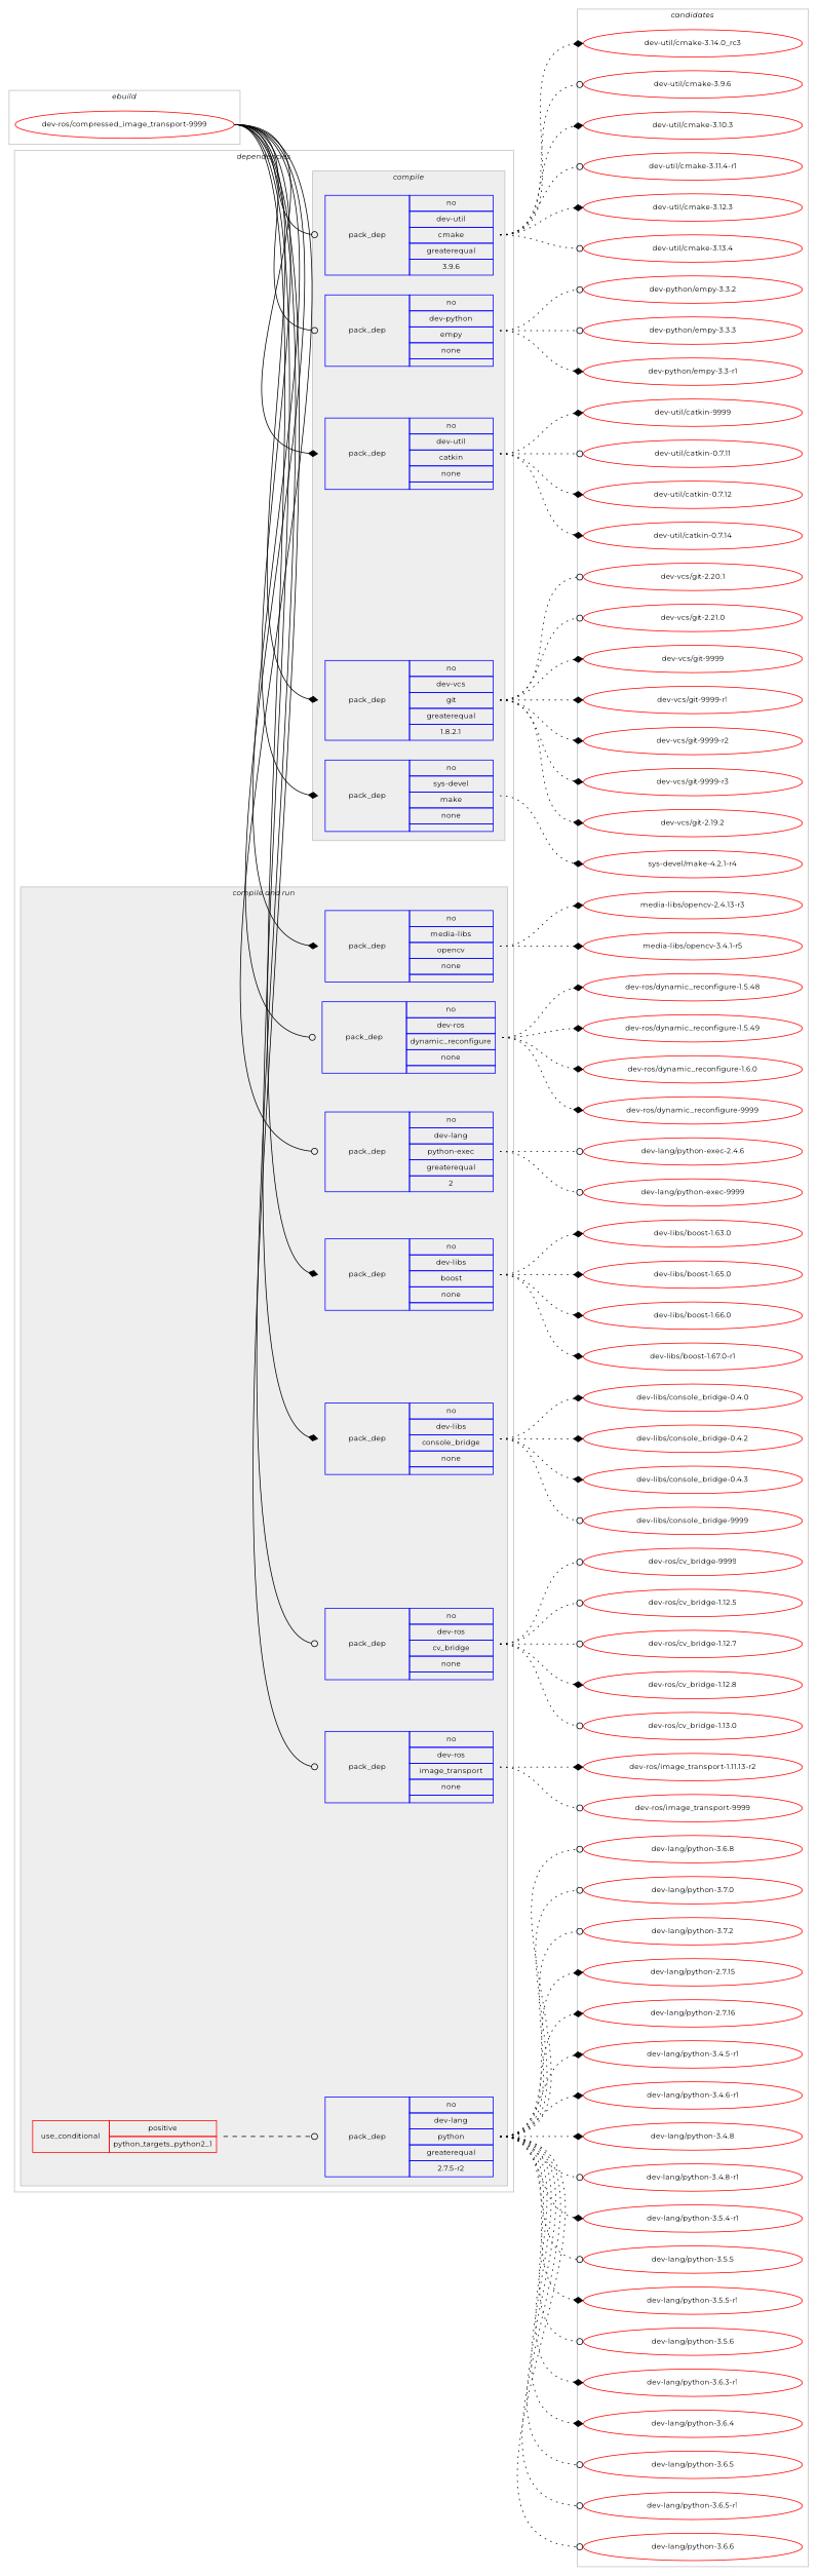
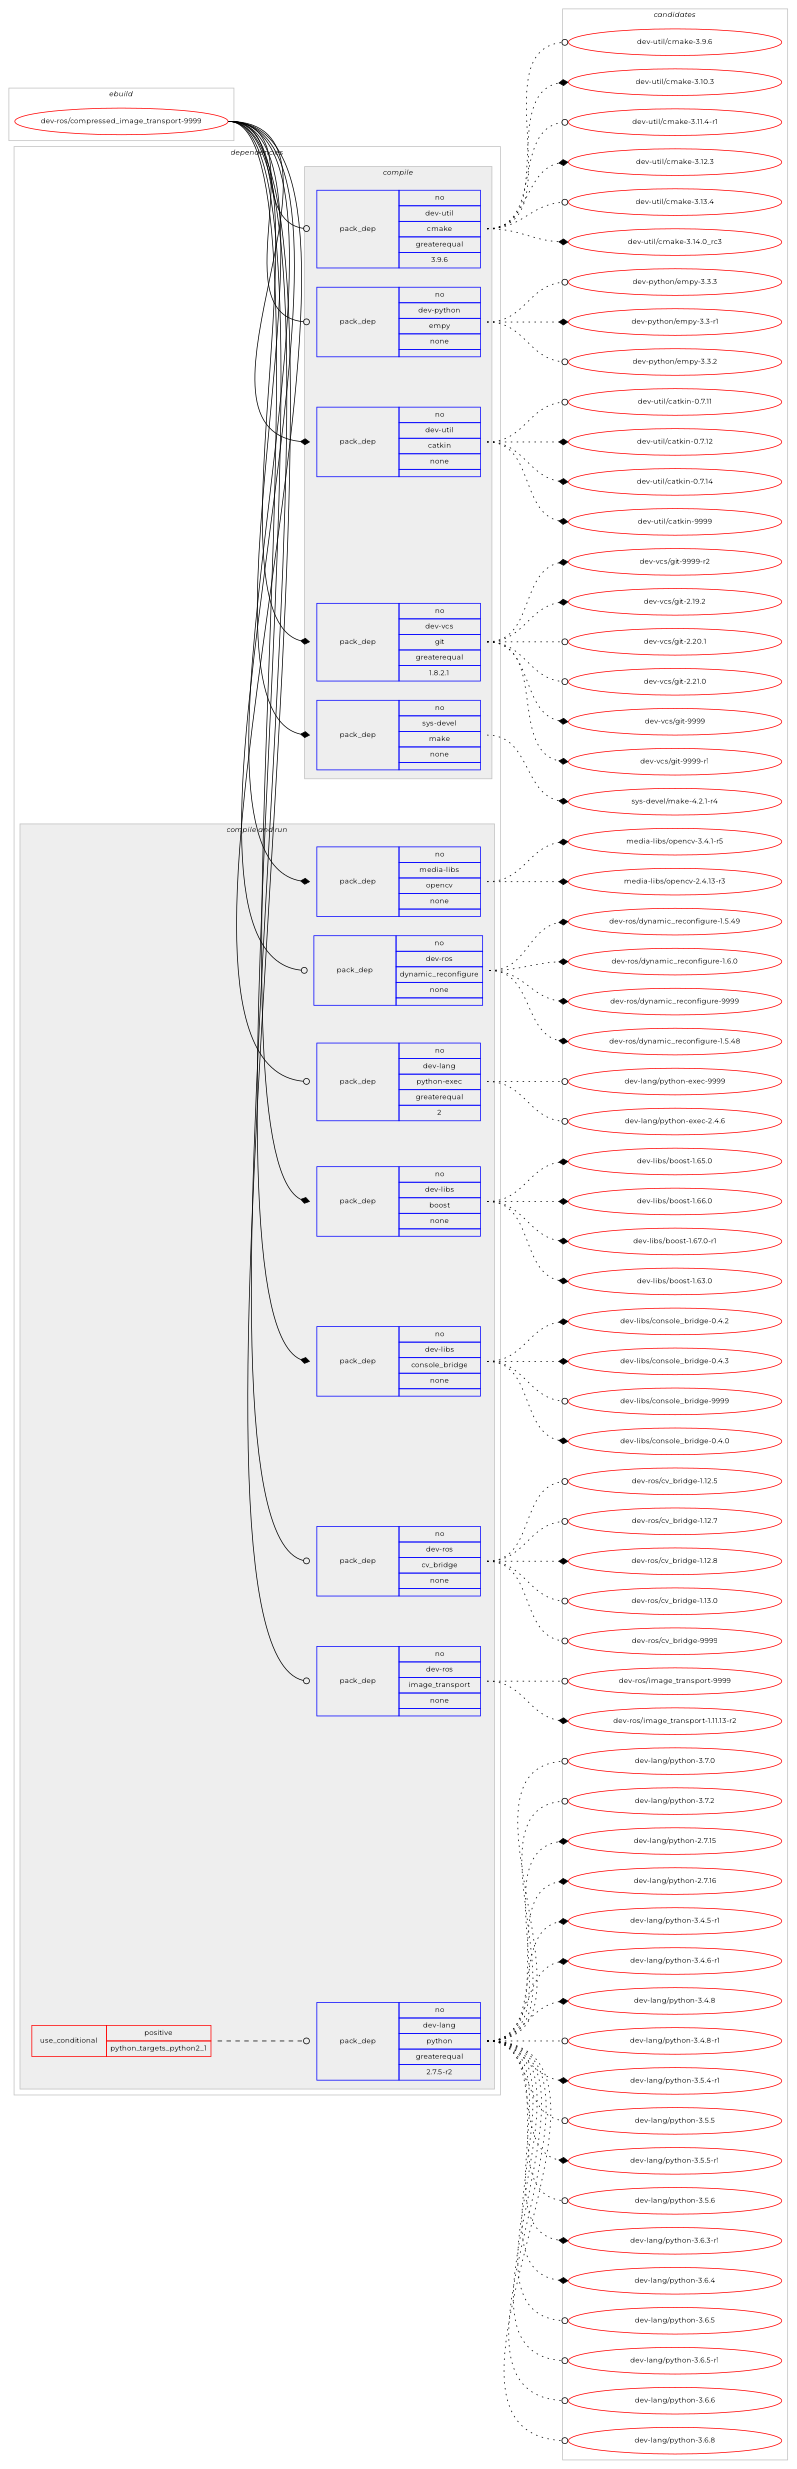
  digraph {
    compound=true
    concentrate=true
    fontname=Montserrat
    fontsize=10
    newrank=true
    rankdir=LR
    ranksep=1.5
    node [color=red fontname=Montserrat fontsize=10]
    edge [arrowhead=diamond fontname=Montserrat headport=w style=dotted tailport=e weight=100]
    n1 [label="dev-ros/compressed_image_transport-9999" width=4]
    n2 [color=blue label=<<TABLE BORDER="0" CELLBORDER="1" CELLSPACING="0" CELLPADDING="4" WIDTH="220"><TR><TD ROWSPAN="6" CELLPADDING="30">pack_dep</TD></TR><TR><TD WIDTH="110">no</TD></TR><TR><TD>dev-util</TD></TR><TR><TD>cmake</TD></TR><TR><TD>greaterequal</TD></TR><TR><TD>3.9.6</TD></TR></TABLE>> shape=none]
    n3 [color=blue label=<<TABLE BORDER="0" CELLBORDER="1" CELLSPACING="0" CELLPADDING="4" WIDTH="220"><TR><TD ROWSPAN="6" CELLPADDING="30">pack_dep</TD></TR><TR><TD WIDTH="110">no</TD></TR><TR><TD>dev-python</TD></TR><TR><TD>empy</TD></TR><TR><TD>none</TD></TR><TR><TD></TD></TR></TABLE>> shape=none]
    n4 [color=blue label=<<TABLE BORDER="0" CELLBORDER="1" CELLSPACING="0" CELLPADDING="4" WIDTH="220"><TR><TD ROWSPAN="6" CELLPADDING="30">pack_dep</TD></TR><TR><TD WIDTH="110">no</TD></TR><TR><TD>dev-util</TD></TR><TR><TD>catkin</TD></TR><TR><TD>none</TD></TR><TR><TD></TD></TR></TABLE>> shape=none]
    n5 [color=blue label=<<TABLE BORDER="0" CELLBORDER="1" CELLSPACING="0" CELLPADDING="4" WIDTH="220"><TR><TD ROWSPAN="6" CELLPADDING="30">pack_dep</TD></TR><TR><TD WIDTH="110">no</TD></TR><TR><TD>dev-vcs</TD></TR><TR><TD>git</TD></TR><TR><TD>greaterequal</TD></TR><TR><TD>1.8.2.1</TD></TR></TABLE>> shape=none]
    n6 [color=blue label=<<TABLE BORDER="0" CELLBORDER="1" CELLSPACING="0" CELLPADDING="4" WIDTH="220"><TR><TD ROWSPAN="6" CELLPADDING="30">pack_dep</TD></TR><TR><TD WIDTH="110">no</TD></TR><TR><TD>sys-devel</TD></TR><TR><TD>make</TD></TR><TR><TD>none</TD></TR><TR><TD></TD></TR></TABLE>> shape=none]
    n7 [color=blue label=<<TABLE BORDER="0" CELLBORDER="1" CELLSPACING="0" CELLPADDING="4" WIDTH="220"><TR><TD ROWSPAN="6" CELLPADDING="30">pack_dep</TD></TR><TR><TD WIDTH="110">no</TD></TR><TR><TD>dev-ros</TD></TR><TR><TD>dynamic_reconfigure</TD></TR><TR><TD>none</TD></TR><TR><TD></TD></TR></TABLE>> shape=none]
    n8 [color=blue label=<<TABLE BORDER="0" CELLBORDER="1" CELLSPACING="0" CELLPADDING="4" WIDTH="220"><TR><TD ROWSPAN="6" CELLPADDING="30">pack_dep</TD></TR><TR><TD WIDTH="110">no</TD></TR><TR><TD>dev-lang</TD></TR><TR><TD>python</TD></TR><TR><TD>greaterequal</TD></TR><TR><TD>2.7.5-r2</TD></TR></TABLE>> shape=none]
    n9 [label=<<TABLE BORDER="0" CELLBORDER="1" CELLSPACING="0" CELLPADDING="4"><TR><TD ROWSPAN="3" CELLPADDING="10">use_conditional</TD></TR><TR><TD>positive</TD></TR><TR><TD>python_targets_python2_1</TD></TR></TABLE>> shape=none]
    n10 [color=blue label=<<TABLE BORDER="0" CELLBORDER="1" CELLSPACING="0" CELLPADDING="4" WIDTH="220"><TR><TD ROWSPAN="6" CELLPADDING="30">pack_dep</TD></TR><TR><TD WIDTH="110">no</TD></TR><TR><TD>dev-lang</TD></TR><TR><TD>python-exec</TD></TR><TR><TD>greaterequal</TD></TR><TR><TD>2</TD></TR></TABLE>> shape=none]
    n11 [color=blue label=<<TABLE BORDER="0" CELLBORDER="1" CELLSPACING="0" CELLPADDING="4" WIDTH="220"><TR><TD ROWSPAN="6" CELLPADDING="30">pack_dep</TD></TR><TR><TD WIDTH="110">no</TD></TR><TR><TD>dev-libs</TD></TR><TR><TD>boost</TD></TR><TR><TD>none</TD></TR><TR><TD></TD></TR></TABLE>> shape=none]
    n12 [color=blue label=<<TABLE BORDER="0" CELLBORDER="1" CELLSPACING="0" CELLPADDING="4" WIDTH="220"><TR><TD ROWSPAN="6" CELLPADDING="30">pack_dep</TD></TR><TR><TD WIDTH="110">no</TD></TR><TR><TD>dev-libs</TD></TR><TR><TD>console_bridge</TD></TR><TR><TD>none</TD></TR><TR><TD></TD></TR></TABLE>> shape=none]
    n13 [color=blue label=<<TABLE BORDER="0" CELLBORDER="1" CELLSPACING="0" CELLPADDING="4" WIDTH="220"><TR><TD ROWSPAN="6" CELLPADDING="30">pack_dep</TD></TR><TR><TD WIDTH="110">no</TD></TR><TR><TD>dev-ros</TD></TR><TR><TD>cv_bridge</TD></TR><TR><TD>none</TD></TR><TR><TD></TD></TR></TABLE>> shape=none]
    n14 [color=blue label=<<TABLE BORDER="0" CELLBORDER="1" CELLSPACING="0" CELLPADDING="4" WIDTH="220"><TR><TD ROWSPAN="6" CELLPADDING="30">pack_dep</TD></TR><TR><TD WIDTH="110">no</TD></TR><TR><TD>dev-ros</TD></TR><TR><TD>image_transport</TD></TR><TR><TD>none</TD></TR><TR><TD></TD></TR></TABLE>> shape=none]
    n15 [color=blue label=<<TABLE BORDER="0" CELLBORDER="1" CELLSPACING="0" CELLPADDING="4" WIDTH="220"><TR><TD ROWSPAN="6" CELLPADDING="30">pack_dep</TD></TR><TR><TD WIDTH="110">no</TD></TR><TR><TD>media-libs</TD></TR><TR><TD>opencv</TD></TR><TR><TD>none</TD></TR><TR><TD></TD></TR></TABLE>> shape=none]
    n16 [label="dev-util/catkin-0.7.11" width=4]
    n17 [label="dev-util/catkin-0.7.12" width=4]
    n18 [label="dev-util/catkin-0.7.14" width=4]
    n19 [label="dev-util/catkin-9999" width=4]
    n20 [label="dev-python/empy-3.3-r1" width=4]
    n21 [label="dev-python/empy-3.3.2" width=4]
    n22 [label="dev-python/empy-3.3.3" width=4]
    n23 [label="dev-util/cmake-3.10.3" width=4]
    n24 [label="dev-util/cmake-3.11.4-r1" width=4]
    n25 [label="dev-util/cmake-3.12.3" width=4]
    n26 [label="dev-util/cmake-3.13.4" width=4]
    n27 [label="dev-util/cmake-3.14.0_rc3" width=4]
    n28 [label="dev-util/cmake-3.9.6" width=4]
    n29 [label="dev-vcs/git-2.19.2" width=4]
    n30 [label="dev-vcs/git-2.20.1" width=4]
    n31 [label="dev-vcs/git-2.21.0" width=4]
    n32 [label="dev-vcs/git-9999" width=4]
    n33 [label="dev-vcs/git-9999-r1" width=4]
    n34 [label="dev-vcs/git-9999-r2" width=4]
-   n35 [label="dev-vcs/git-9999-r3" width=4]
    n36 [label="sys-devel/make-4.2.1-r4" width=4]
    n37 [label="dev-lang/python-2.7.15" width=4]
    n38 [label="dev-lang/python-2.7.16" width=4]
    n39 [label="dev-lang/python-3.4.5-r1" width=4]
    n40 [label="dev-lang/python-3.4.6-r1" width=4]
    n41 [label="dev-lang/python-3.4.8" width=4]
    n42 [label="dev-lang/python-3.4.8-r1" width=4]
    n43 [label="dev-lang/python-3.5.4-r1" width=4]
    n44 [label="dev-lang/python-3.5.5" width=4]
    n45 [label="dev-lang/python-3.5.5-r1" width=4]
    n46 [label="dev-lang/python-3.5.6" width=4]
    n47 [label="dev-lang/python-3.6.3-r1" width=4]
    n48 [label="dev-lang/python-3.6.4" width=4]
    n49 [label="dev-lang/python-3.6.5" width=4]
    n50 [label="dev-lang/python-3.6.5-r1" width=4]
    n51 [label="dev-lang/python-3.6.6" width=4]
    n52 [label="dev-lang/python-3.6.8" width=4]
    n53 [label="dev-lang/python-3.7.0" width=4]
    n54 [label="dev-lang/python-3.7.2" width=4]
    n55 [label="dev-lang/python-exec-2.4.6" width=4]
    n56 [label="dev-lang/python-exec-9999" width=4]
    n57 [label="dev-libs/boost-1.63.0" width=4]
    n58 [label="dev-libs/boost-1.65.0" width=4]
    n59 [label="dev-libs/boost-1.66.0" width=4]
    n60 [label="dev-libs/boost-1.67.0-r1" width=4]
    n61 [label="dev-libs/console_bridge-0.4.0" width=4]
    n62 [label="dev-libs/console_bridge-0.4.2" width=4]
    n63 [label="dev-libs/console_bridge-0.4.3" width=4]
    n64 [label="dev-libs/console_bridge-9999" width=4]
    n65 [label="dev-ros/cv_bridge-1.12.5" width=4]
    n66 [label="dev-ros/cv_bridge-1.12.7" width=4]
    n67 [label="dev-ros/cv_bridge-1.12.8" width=4]
    n68 [label="dev-ros/cv_bridge-1.13.0" width=4]
    n69 [label="dev-ros/cv_bridge-9999" width=4]
    n70 [label="dev-ros/dynamic_reconfigure-1.5.48" width=4]
    n71 [label="dev-ros/dynamic_reconfigure-1.5.49" width=4]
    n72 [label="dev-ros/dynamic_reconfigure-1.6.0" width=4]
    n73 [label="dev-ros/dynamic_reconfigure-9999" width=4]
    n74 [label="dev-ros/image_transport-1.11.13-r2" width=4]
    n75 [label="dev-ros/image_transport-9999" width=4]
    n76 [label="media-libs/opencv-2.4.13-r3" width=4]
    n77 [label="media-libs/opencv-3.4.1-r5" width=4]
    subgraph cluster_1 {
      color=gray
      label=<<i>ebuild</i>>
      rank=same
      n1
    }
    subgraph cluster_2 {
      color=gray
      label=<<i>dependencies</i>>
      subgraph cluster_3 {
        color=gray
        fillcolor="#eeeeee"
        label=<<i>compile</i>>
        style=filled
        subgraph sub_4 {
          color=gray
          fillcolor="#eeeeee"
          label=<<i>compile</i>>
          style=filled
          n2
        }
        subgraph sub_5 {
          color=gray
          fillcolor="#eeeeee"
          label=<<i>compile</i>>
          style=filled
          n3
        }
        subgraph sub_6 {
          color=gray
          fillcolor="#eeeeee"
          label=<<i>compile</i>>
          style=filled
          n4
        }
        subgraph sub_7 {
          color=gray
          fillcolor="#eeeeee"
          label=<<i>compile</i>>
          style=filled
          n5
        }
        subgraph sub_8 {
          color=gray
          fillcolor="#eeeeee"
          label=<<i>compile</i>>
          style=filled
          n6
        }
      }
      subgraph cluster_9 {
        color=gray
        fillcolor="#eeeeee"
        label=<<i>compile and run</i>>
        style=filled
        subgraph sub_10 {
          color=gray
          fillcolor="#eeeeee"
          label=<<i>compile and run</i>>
          style=filled
          n7
        }
        subgraph sub_11 {
          color=gray
          fillcolor="#eeeeee"
          label=<<i>compile and run</i>>
          style=filled
          n9
          subgraph sub_12 {
            color=gray
            fillcolor="#eeeeee"
            label=<<i>compile and run</i>>
            style=filled
            n8
          }
        }
        subgraph sub_13 {
          color=gray
          fillcolor="#eeeeee"
          label=<<i>compile and run</i>>
          style=filled
          n10
        }
        subgraph sub_14 {
          color=gray
          fillcolor="#eeeeee"
          label=<<i>compile and run</i>>
          style=filled
          n11
        }
        subgraph sub_15 {
          color=gray
          fillcolor="#eeeeee"
          label=<<i>compile and run</i>>
          style=filled
          n12
        }
        subgraph sub_16 {
          color=gray
          fillcolor="#eeeeee"
          label=<<i>compile and run</i>>
          style=filled
          n13
        }
        subgraph sub_17 {
          color=gray
          fillcolor="#eeeeee"
          label=<<i>compile and run</i>>
          style=filled
          n14
        }
        subgraph sub_18 {
          color=gray
          fillcolor="#eeeeee"
          label=<<i>compile and run</i>>
          style=filled
          n15
        }
      }
      subgraph cluster_19 {
        color=gray
        fillcolor="#eeeeee"
        label=<<i>run</i>>
        style=filled
      }
    }
    subgraph cluster_20 {
      color=gray
      label=<<i>candidates</i>>
      rank=same
      subgraph sub_21 {
        color=black
        label=<<i>candidates</i>>
        nodesep=1
        rank=same
        n16
        n17
        n18
        n19
      }
      subgraph sub_22 {
        color=black
        label=<<i>candidates</i>>
        nodesep=1
        rank=same
        n20
        n21
        n22
      }
      subgraph sub_23 {
        color=black
        label=<<i>candidates</i>>
        nodesep=1
        rank=same
        n23
        n24
        n25
        n26
        n27
        n28
      }
      subgraph sub_24 {
        color=black
        label=<<i>candidates</i>>
        nodesep=1
        rank=same
        n29
        n30
        n31
        n32
        n33
        n34
-       n35
      }
      subgraph sub_25 {
        color=black
        label=<<i>candidates</i>>
        nodesep=1
        rank=same
        n36
      }
      subgraph sub_26 {
        color=black
        label=<<i>candidates</i>>
        nodesep=1
        rank=same
        n37
        n38
        n39
        n40
        n41
        n42
        n43
        n44
        n45
        n46
        n47
        n48
        n49
        n50
        n51
        n52
        n53
        n54
      }
      subgraph sub_27 {
        color=black
        label=<<i>candidates</i>>
        nodesep=1
        rank=same
        n55
        n56
      }
      subgraph sub_28 {
        color=black
        label=<<i>candidates</i>>
        nodesep=1
        rank=same
        n57
        n58
        n59
        n60
      }
      subgraph sub_29 {
        color=black
        label=<<i>candidates</i>>
        nodesep=1
        rank=same
        n61
        n62
        n63
        n64
      }
      subgraph sub_30 {
        color=black
        label=<<i>candidates</i>>
        nodesep=1
        rank=same
        n65
        n66
        n67
        n68
        n69
      }
      subgraph sub_31 {
        color=black
        label=<<i>candidates</i>>
        nodesep=1
        rank=same
        n70
        n71
        n72
        n73
      }
      subgraph sub_32 {
        color=black
        label=<<i>candidates</i>>
        nodesep=1
        rank=same
        n74
        n75
      }
      subgraph sub_33 {
        color=black
        label=<<i>candidates</i>>
        nodesep=1
        rank=same
        n76
        n77
      }
    }
    n1 -> n2 [arrowhead=odot style=solid weight=20]
    n1 -> n3 [arrowhead=odot style=solid weight=20]
    n1 -> n4 [style=solid weight=20]
    n1 -> n5 [style=solid weight=20]
    n1 -> n6 [style=solid weight=20]
    n1 -> n7 [arrowhead=odot style=solid weight=20]
    n1 -> n10 [arrowhead=odot style=solid weight=20]
    n1 -> n11 [style=solid weight=20]
    n1 -> n12 [style=solid weight=20]
    n1 -> n13 [arrowhead=odot style=solid weight=20]
    n1 -> n14 [arrowhead=odot style=solid weight=20]
    n1 -> n15 [style=solid weight=20]
    n2 -> n23
    n2 -> n24 [arrowhead=odot]
    n2 -> n25
    n2 -> n26 [arrowhead=odot]
    n2 -> n27
    n2 -> n28 [arrowhead=odot]
    n3 -> n20
    n3 -> n21 [arrowhead=odot]
    n3 -> n22 [arrowhead=odot]
    n4 -> n16 [arrowhead=odot]
    n4 -> n17
    n4 -> n18
    n4 -> n19
    n5 -> n29
    n5 -> n30 [arrowhead=odot]
    n5 -> n31 [arrowhead=odot]
    n5 -> n32
    n5 -> n33
    n5 -> n34
-   n5 -> n35
    n6 -> n36
    n7 -> n70
    n7 -> n71
    n7 -> n72
    n7 -> n73
    n8 -> n37
    n8 -> n38
    n8 -> n39
    n8 -> n40
    n8 -> n41
    n8 -> n42 [arrowhead=odot]
    n8 -> n43
    n8 -> n44 [arrowhead=odot]
    n8 -> n45
    n8 -> n46 [arrowhead=odot]
    n8 -> n47
    n8 -> n48
    n8 -> n49 [arrowhead=odot]
    n8 -> n50 [arrowhead=odot]
    n8 -> n51 [arrowhead=odot]
    n8 -> n52 [arrowhead=odot]
    n8 -> n53 [arrowhead=odot]
    n8 -> n54 [arrowhead=odot]
    n9 -> n8 [arrowhead=odot style=dashed weight=20]
    n10 -> n55 [arrowhead=odot]
    n10 -> n56 [arrowhead=odot]
    n11 -> n57
    n11 -> n58
    n11 -> n59
    n11 -> n60
    n12 -> n61
    n12 -> n62
    n12 -> n63
    n12 -> n64 [arrowhead=odot]
    n13 -> n65 [arrowhead=odot]
    n13 -> n66 [arrowhead=odot]
    n13 -> n67
    n13 -> n68 [arrowhead=odot]
    n13 -> n69 [arrowhead=odot]
    n14 -> n74
    n14 -> n75 [arrowhead=odot]
    n15 -> n76
    n15 -> n77
  }
